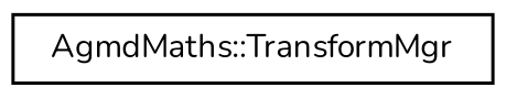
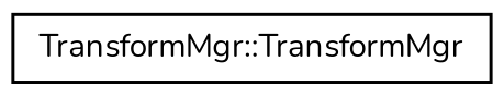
  digraph {
    rankdir=TB
    fontname=Nunito
-   n1 [color=black fillcolor=white fontname=Nunito fontsize=10 height=0.2 label="AgmdMaths::TransformMgr" shape=record style=filled width=0.4]
+   n1 [color=black fillcolor=white fontname=Nunito fontsize=10 height=0.2 label="TransformMgr::TransformMgr" shape=record style=filled width=0.4]
  }
